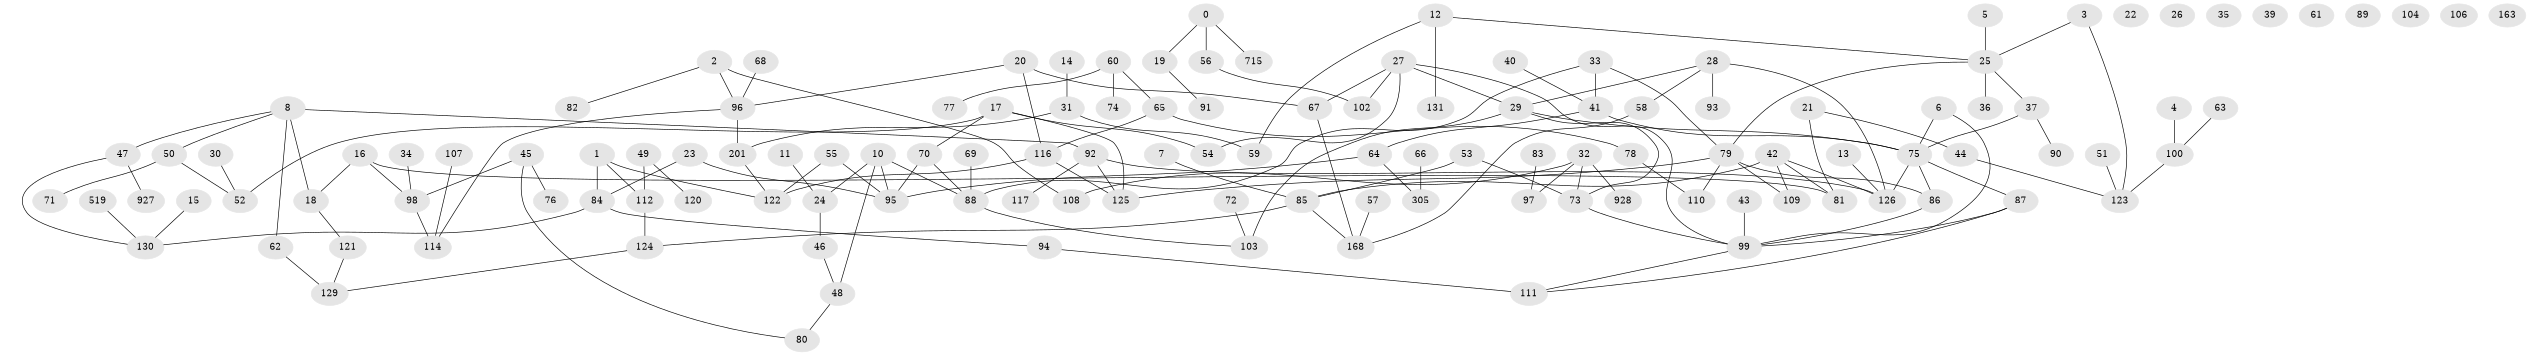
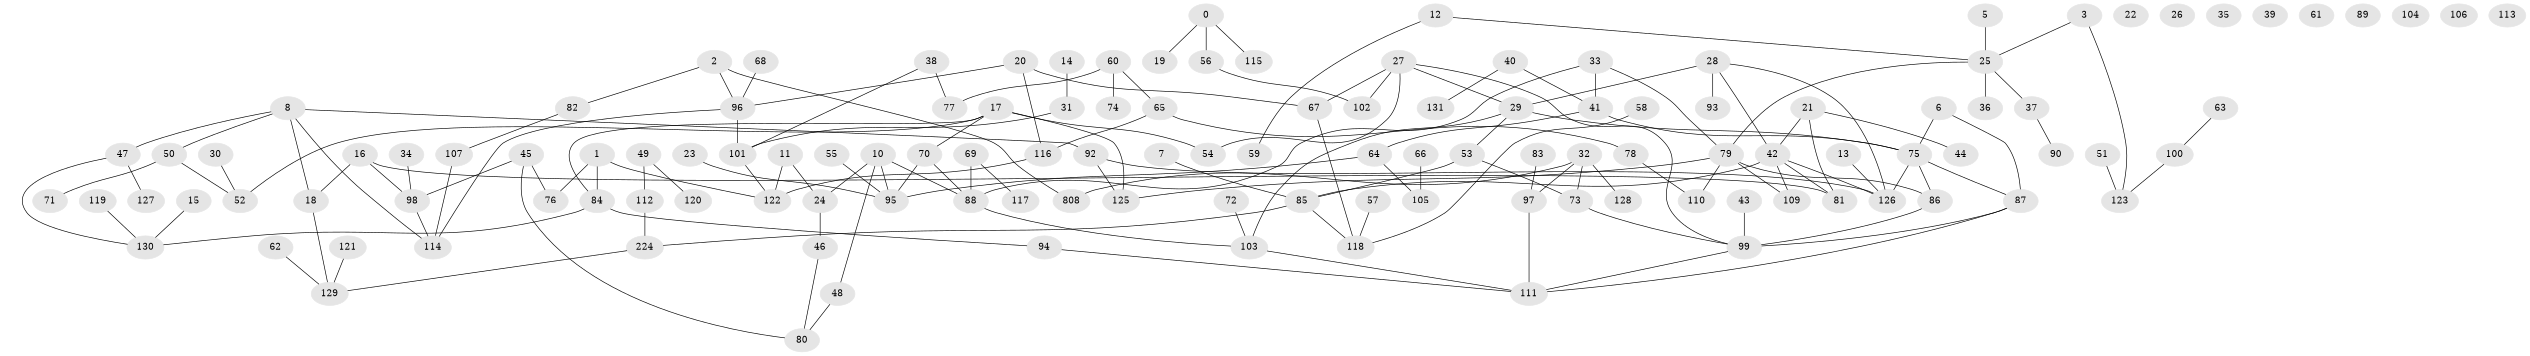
  graph {
    node [color=gray90 style=filled]
    1
    84
    112
    122
    130
    94
-   124
+   124 [label=224]
    2
    82
    96
-   108
+   108 [label=808]
    107
    114
-   101 [label=201]
+   101
    3
    25
    123
    36
    37
    79
-   4
    100
    5
    6
    75
    99
    126
    86
    87
    111
    7
    85
-   118 [label=168]
+   118
    8
    18
    47
    50
    92
    121
-   127 [label=927]
+   127
    52
    71
    125
    n44 [label=0]
    19
    56
-   115 [label=715]
-   91
+   115
    102
    10
    24
    48
    88
    95
    46
    80
    103
    11
    12
    59
    131
    13
    14
    31
    15
    16
    81
    98
    17
    54
    70
    129
    20
    67
    116
    21
    42
    44
    109
    22
    23
    90
    110
    26
    27
    29
    53
    28
    58
    93
    73
    30
    32
    97
-   128 [label=928]
+   128
    33
    41
    64
    34
    35
+   38
    77
    39
    40
-   105 [label=305]
+   105
    43
    45
    76
    49
    120
    51
    55
    57
    60
    65
    74
    78
    61
    62
    63
    66
    68
    69
    117
    72
    83
    89
    104
    106
-   113 [label=163]
-   119 [label=519]
+   113
+   119
    1 -- 84
-   1 -- 112
+   1 -- 76
    1 -- 122
    84 -- 130
    84 -- 94
    112 -- 124
    94 -- 111
    124 -- 129
    2 -- 82
    2 -- 96
    2 -- 108
+   82 -- 107
    96 -- 114
    96 -- 101
    107 -- 114
    101 -- 122
    3 -- 25
    3 -- 123
    25 -- 36
    25 -- 37
    25 -- 79
-   37 -- 75
    37 -- 90
    79 -- 86
    79 -- 125
    79 -- 109
    79 -- 110
-   4 -- 100
    100 -- 123
    5 -- 25
    6 -- 75
-   6 -- 99
+   6 -- 87
    75 -- 126
    75 -- 86
    75 -- 87
    99 -- 111
    86 -- 99
    87 -- 99
    87 -- 111
    7 -- 85
    85 -- 124
    85 -- 118
-   8 -- 62
+   8 -- 114
    8 -- 18
    8 -- 47
    8 -- 50
    8 -- 92
-   18 -- 121
+   18 -- 129
    47 -- 130
    47 -- 127
    50 -- 52
    50 -- 71
    92 -- 126
    92 -- 125
    121 -- 129
    n44 -- 19
    n44 -- 56
    n44 -- 115
-   19 -- 91
    56 -- 102
    10 -- 24
    10 -- 48
    10 -- 88
    10 -- 95
    24 -- 46
    48 -- 80
    88 -- 103
-   46 -- 48
+   46 -- 80
+   103 -- 111
    11 -- 24
    12 -- 25
    12 -- 59
-   12 -- 131
+   40 -- 131
    13 -- 126
    14 -- 31
    31 -- 101
-   31 -- 59
    15 -- 130
    16 -- 18
    16 -- 81
    16 -- 98
    98 -- 114
-   23 -- 84
+   17 -- 84
    17 -- 52
    17 -- 125
    17 -- 54
    17 -- 70
    70 -- 88
    70 -- 95
    20 -- 96
    20 -- 67
    20 -- 116
    67 -- 118
    116 -- 122
-   116 -- 125
    21 -- 81
+   21 -- 42
    21 -- 44
    42 -- 126
    42 -- 85
    42 -- 81
    42 -- 109
-   44 -- 123
    23 -- 95
    27 -- 99
    27 -- 102
    27 -- 54
    27 -- 67
    27 -- 29
    29 -- 75
    29 -- 103
-   29 -- 73
+   29 -- 53
    53 -- 85
    53 -- 73
    28 -- 126
    28 -- 29
-   28 -- 58
+   28 -- 42
    28 -- 93
    58 -- 118
    73 -- 99
    30 -- 52
    32 -- 108
    32 -- 73
    32 -- 97
    32 -- 128
+   97 -- 111
    33 -- 79
    33 -- 88
    33 -- 41
    41 -- 75
    41 -- 64
    64 -- 95
    64 -- 105
    34 -- 98
+   38 -- 101
+   38 -- 77
    40 -- 41
    43 -- 99
    45 -- 80
    45 -- 98
    45 -- 76
    49 -- 112
    49 -- 120
    51 -- 123
-   55 -- 122
+   11 -- 122
    55 -- 95
    57 -- 118
    60 -- 77
    60 -- 65
    60 -- 74
    65 -- 116
    65 -- 78
    78 -- 110
    62 -- 129
    63 -- 100
    66 -- 105
    68 -- 96
    69 -- 88
-   92 -- 117
+   69 -- 117
    72 -- 103
    83 -- 97
    119 -- 130
  }
